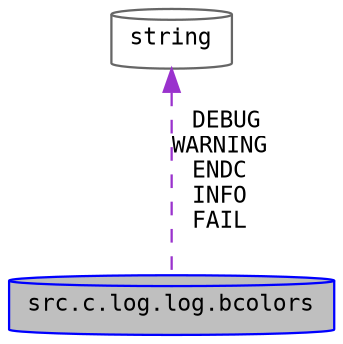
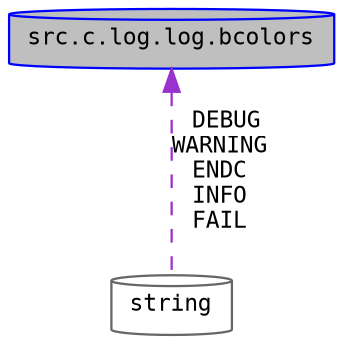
  digraph {
    fontname="DejaVu Sans Mono"
    node [fontname="DejaVu Sans Mono" fontsize=10 shape=cylinder style=filled]
    n1 [color=blue fillcolor=grey75 fontcolor=black height=0.2 label="src.c.log.log.bcolors" width=0.4]
    n2 [color=gray40 fillcolor=white height=0.2 label=string width=0.4]
-   n2 -> n1 [color=darkorchid3 dir=back fontname="DejaVu Sans Mono" fontsize=10 label=" DEBUG\nWARNING\nENDC\nINFO\nFAIL" labelfontname=Helvetica labelfontsize=10 style=dashed]
+   n1 -> n2 [color=darkorchid3 dir=back fontname="DejaVu Sans Mono" fontsize=10 label=" DEBUG\nWARNING\nENDC\nINFO\nFAIL" labelfontname=Helvetica labelfontsize=10 style=dashed]
  }
